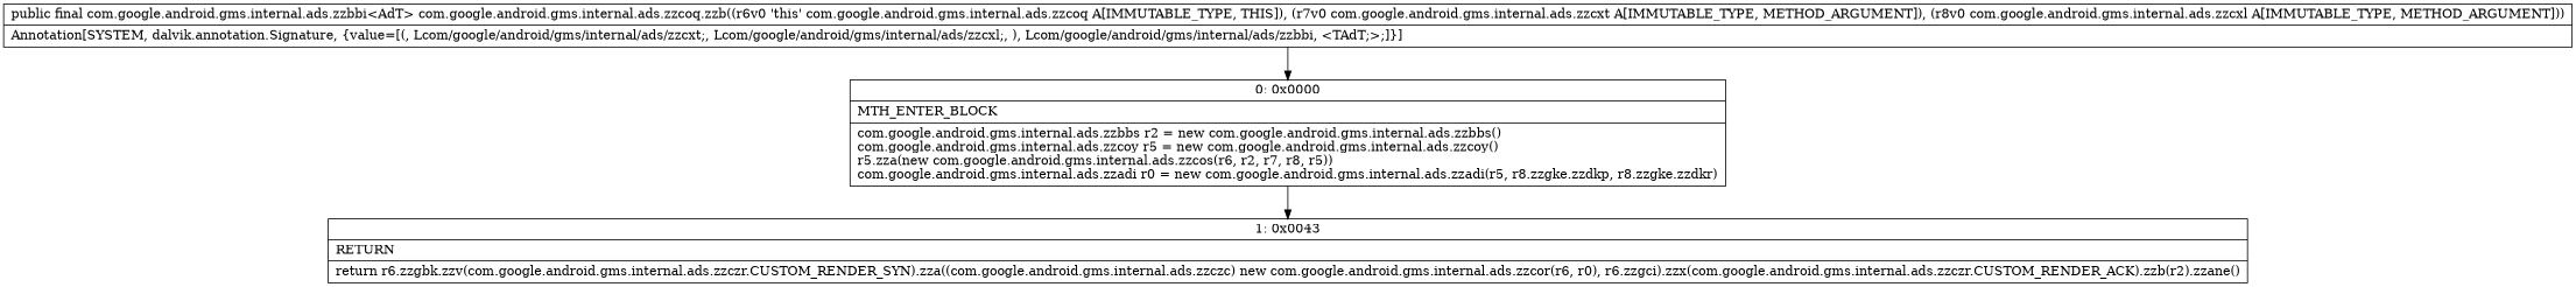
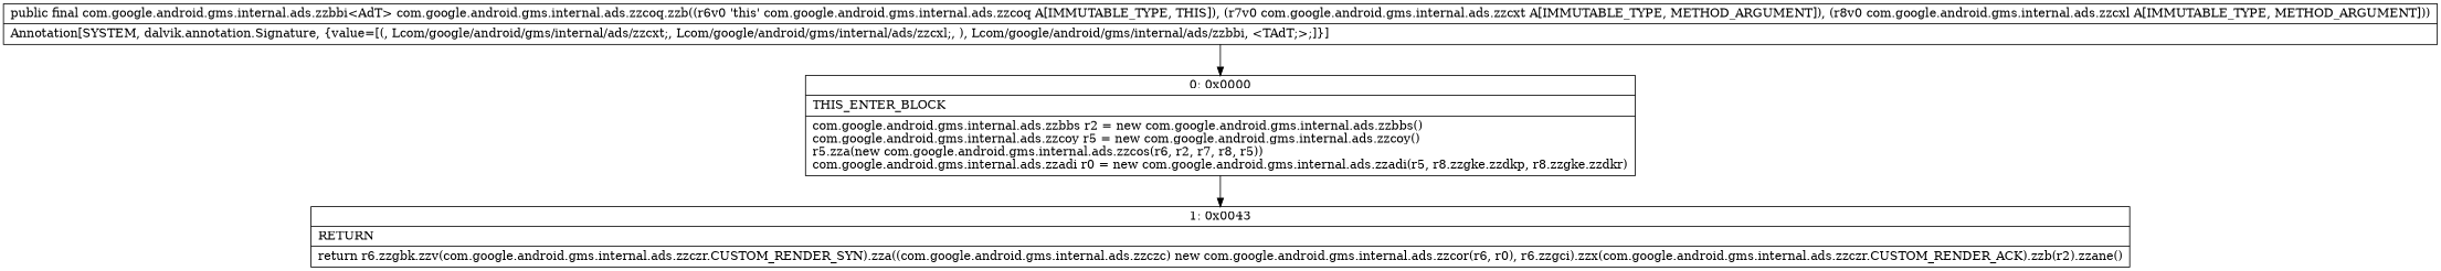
  digraph {
    node [shape=record]
-   n1 [label="{0\:\ 0x0000|MTH_ENTER_BLOCK\l|com.google.android.gms.internal.ads.zzbbs r2 = new com.google.android.gms.internal.ads.zzbbs()\lcom.google.android.gms.internal.ads.zzcoy r5 = new com.google.android.gms.internal.ads.zzcoy()\lr5.zza(new com.google.android.gms.internal.ads.zzcos(r6, r2, r7, r8, r5))\lcom.google.android.gms.internal.ads.zzadi r0 = new com.google.android.gms.internal.ads.zzadi(r5, r8.zzgke.zzdkp, r8.zzgke.zzdkr)\l}"]
+   n1 [label="{0\:\ 0x0000|THIS_ENTER_BLOCK\l|com.google.android.gms.internal.ads.zzbbs r2 = new com.google.android.gms.internal.ads.zzbbs()\lcom.google.android.gms.internal.ads.zzcoy r5 = new com.google.android.gms.internal.ads.zzcoy()\lr5.zza(new com.google.android.gms.internal.ads.zzcos(r6, r2, r7, r8, r5))\lcom.google.android.gms.internal.ads.zzadi r0 = new com.google.android.gms.internal.ads.zzadi(r5, r8.zzgke.zzdkp, r8.zzgke.zzdkr)\l}"]
    n2 [label="{1\:\ 0x0043|RETURN\l|return r6.zzgbk.zzv(com.google.android.gms.internal.ads.zzczr.CUSTOM_RENDER_SYN).zza((com.google.android.gms.internal.ads.zzczc) new com.google.android.gms.internal.ads.zzcor(r6, r0), r6.zzgci).zzx(com.google.android.gms.internal.ads.zzczr.CUSTOM_RENDER_ACK).zzb(r2).zzane()\l}"]
    n3 [label="{public final com.google.android.gms.internal.ads.zzbbi\<AdT\> com.google.android.gms.internal.ads.zzcoq.zzb((r6v0 'this' com.google.android.gms.internal.ads.zzcoq A[IMMUTABLE_TYPE, THIS]), (r7v0 com.google.android.gms.internal.ads.zzcxt A[IMMUTABLE_TYPE, METHOD_ARGUMENT]), (r8v0 com.google.android.gms.internal.ads.zzcxl A[IMMUTABLE_TYPE, METHOD_ARGUMENT]))  | Annotation[SYSTEM, dalvik.annotation.Signature, \{value=[(, Lcom\/google\/android\/gms\/internal\/ads\/zzcxt;, Lcom\/google\/android\/gms\/internal\/ads\/zzcxl;, ), Lcom\/google\/android\/gms\/internal\/ads\/zzbbi, \<TAdT;\>;]\}]\l}"]
    n1 -> n2
    n3 -> n1
  }
